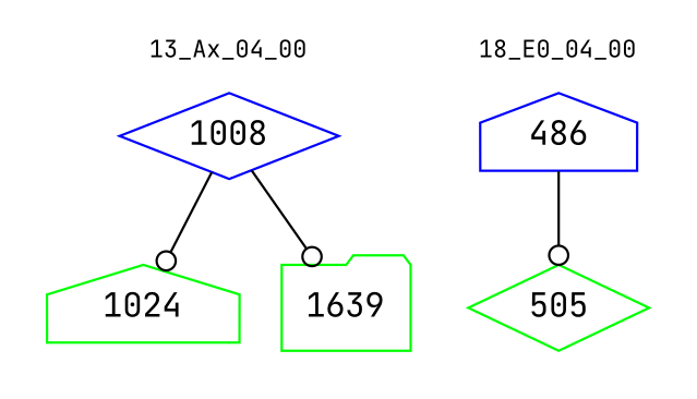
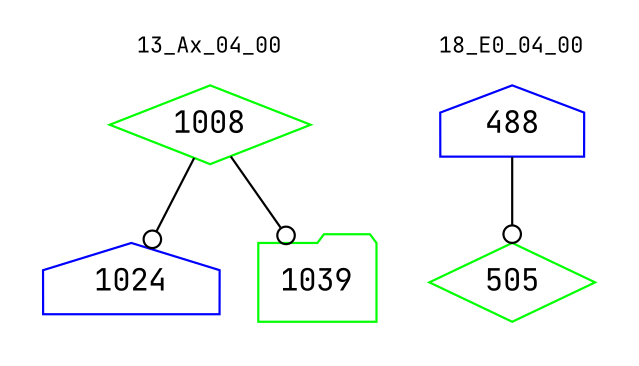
  digraph {
    fontname="JetBrains Mono"
    node [color=green fontname="JetBrains Mono" shape=house]
    edge [arrowhead=odot color=black fontname="JetBrains Mono"]
-   n1 [label=1024]
-   n2 [color=blue label=1008 shape=diamond]
-   n3 [label=1639 shape=folder]
-   n4 [color=blue label=486]
+   n1 [color=blue label=1024]
+   n2 [label=1008 shape=diamond]
+   n3 [label=1039 shape=folder]
+   n4 [color=blue label=488]
    n5 [label=505 shape=diamond]
    subgraph cluster_1 {
      color=white
      fontsize=10
      label="13_Ax_04_00"
      n1
      n2
      n3
    }
    subgraph cluster_2 {
      color=white
      fontsize=10
      label="18_E0_04_00"
      n4
      n5
    }
    n2 -> n1
    n2 -> n3
    n4 -> n5
  }
